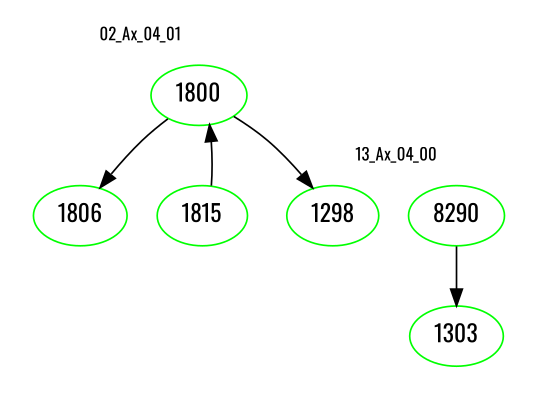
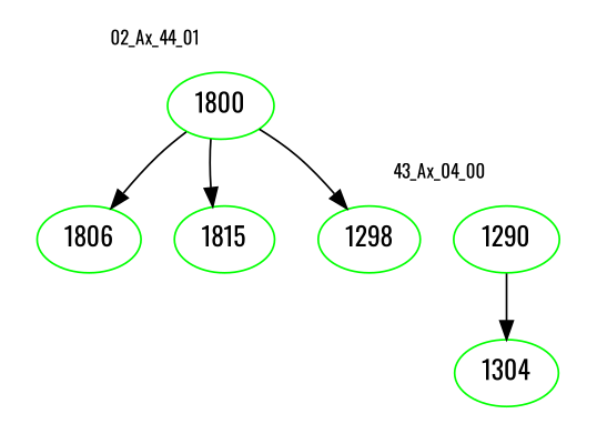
  digraph {
    fontname=Oswald
    node [color=green fontname=Oswald]
    edge [color=black fontname=Oswald]
    n1 [label=1800]
    n2 [label=1806]
    n3 [label=1815]
-   n4 [label=8290]
-   n5 [label=1303]
+   n4 [label=1290]
+   n5 [label=1304]
    n6 [label=1298]
    subgraph cluster_1 {
      color=white
      fontsize=10
-     label="02_Ax_04_01"
+     label="02_Ax_44_01"
      n1
      n2
      n3
    }
    subgraph cluster_2 {
      color=white
      fontsize=10
-     label="13_Ax_04_00"
+     label="43_Ax_04_00"
      n4
      n5
      n6
    }
    n1 -> n2
-   n3 -> n1
+   n1 -> n3
    n1 -> n6
    n4 -> n5
  }
